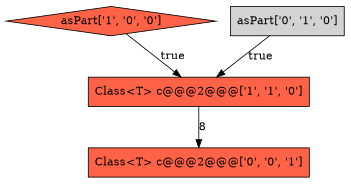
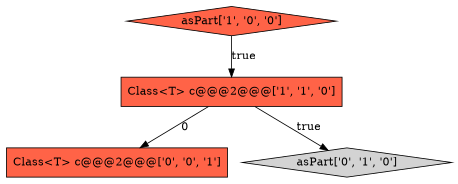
  digraph {
    node [fillcolor=tomato shape=diamond style=filled]
    edge [style=solid]
    n1 [label="asPart['1', '0', '0']"]
    n2 [label="Class<T> c@@@2@@@['1', '1', '0']" shape=box]
    n3 [label="Class<T> c@@@2@@@['0', '0', '1']" shape=box]
-   n4 [fillcolor=lightgray label="asPart['0', '1', '0']" shape=box]
+   n4 [fillcolor=lightgray label="asPart['0', '1', '0']"]
    n1 -> n2 [label=true]
-   n2 -> n3 [label=8]
-   n4 -> n2 [label=true]
+   n2 -> n3 [label=0]
+   n2 -> n4 [label=true]
  }
